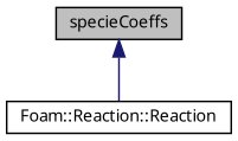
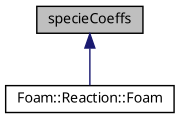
  digraph {
    rankdir=TB
    fontname="Noto Sans"
    node [color=black fontname="Noto Sans" fontsize=10 shape=record]
    n1 [fillcolor=grey75 fontcolor=black height=0.2 label=specieCoeffs style=filled width=0.4]
-   n2 [height=0.2 label="Foam::Reaction::Reaction" width=0.4]
+   n2 [height=0.2 label="Foam::Reaction::Foam" width=0.4]
    n1 -> n2 [color=midnightblue dir=back fontname="Noto Sans" fontsize=10 labelfontname=FreeSans labelfontsize=10 style=solid]
  }
